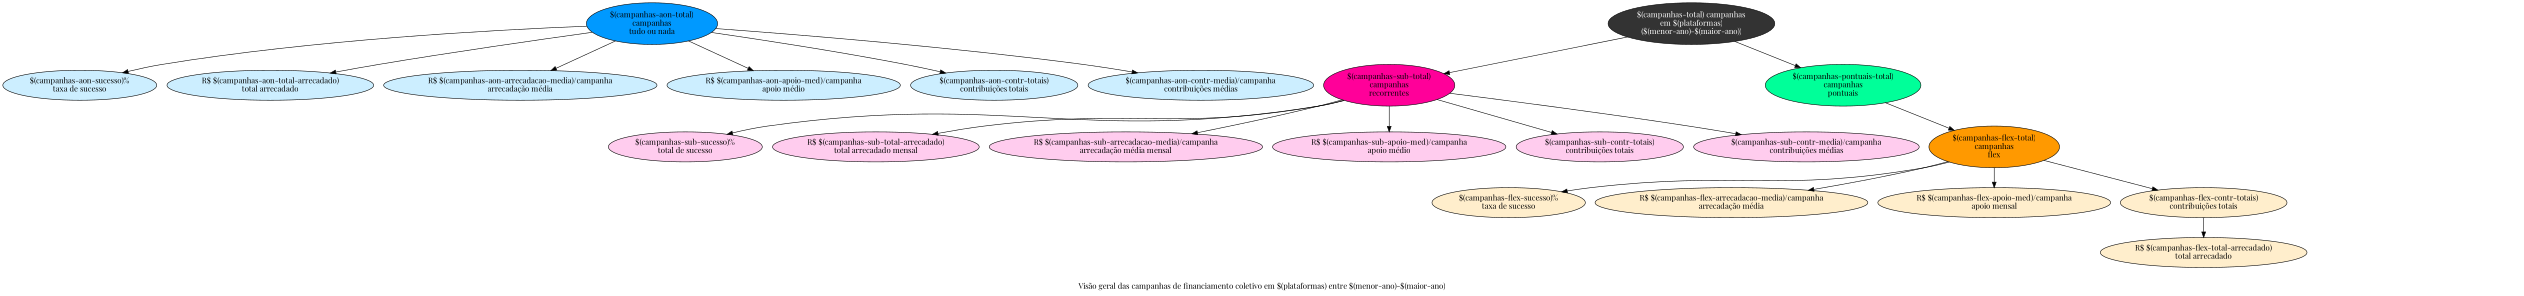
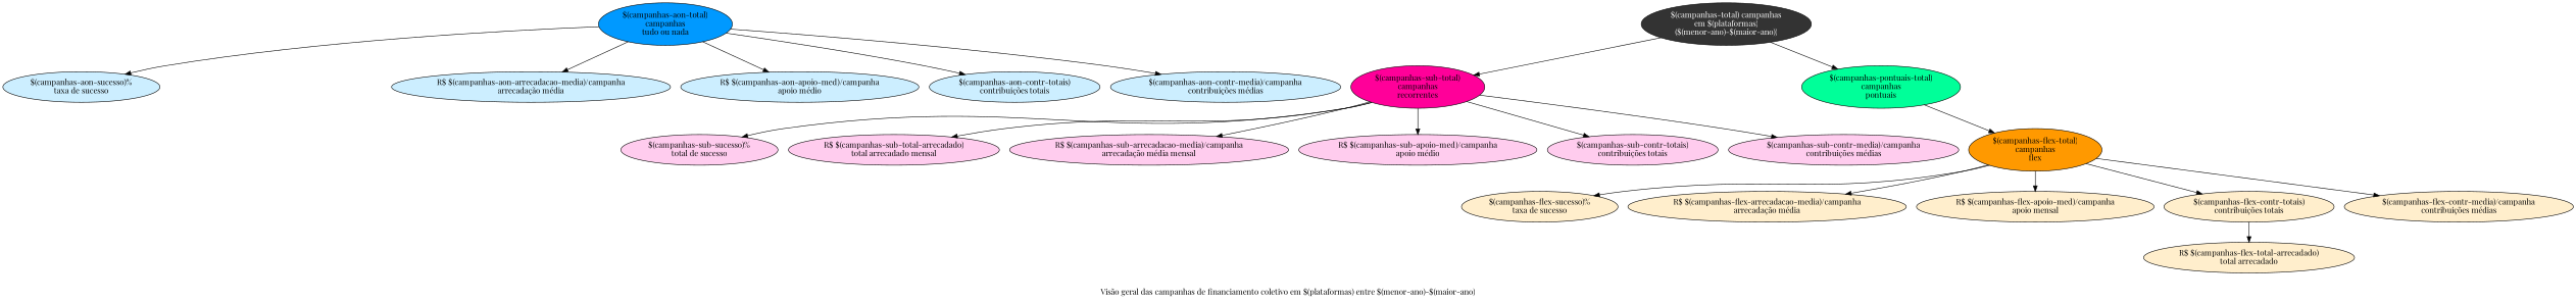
  digraph {
    fontname="Playfair Display"
    label="Visão geral das campanhas de financiamento coletivo em $(plataformas) entre $(menor-ano)-$(maior-ano)"
    rankdir=TB
    node [fillcolor="#cceeff" fontname="Playfair Display" style=filled]
    edge [fontname="Playfair Display"]
    n1 [fillcolor="#0099ff" label="$(campanhas-aon-total)\ncampanhas\ntudo ou nada"]
    n2 [label="$(campanhas-aon-sucesso)%\ntaxa de sucesso"]
-   n3 [label="R$ $(campanhas-aon-total-arrecadado)\ntotal arrecadado"]
    n4 [label="R$ $(campanhas-aon-arrecadacao-media)/campanha\narrecadação média"]
    n5 [label="R$ $(campanhas-aon-apoio-med)/campanha\napoio médio"]
    n6 [label="$(campanhas-aon-contr-totais)\ncontribuições totais"]
    n7 [label="$(campanhas-aon-contr-media)/campanha\ncontribuições médias"]
    n8 [fillcolor="#ff9900" label="$(campanhas-flex-total)\ncampanhas\nflex"]
    n9 [fillcolor="#ffeecc" label="$(campanhas-flex-sucesso)%\ntaxa de sucesso"]
    n10 [fillcolor="#ffeecc" label="R$ $(campanhas-flex-total-arrecadado)\ntotal arrecadado"]
    n11 [fillcolor="#ffeecc" label="R$ $(campanhas-flex-arrecadacao-media)/campanha\narrecadação média"]
    n12 [fillcolor="#ffeecc" label="R$ $(campanhas-flex-apoio-med)/campanha\napoio mensal"]
    n13 [fillcolor="#ffeecc" label="$(campanhas-flex-contr-totais)\ncontribuições totais"]
+   n14 [fillcolor="#ffeecc" label="$(campanhas-flex-contr-media)/campanha\ncontribuições médias"]
    n15 [fillcolor="#ff0099" label="$(campanhas-sub-total)\ncampanhas\nrecorrentes"]
    n16 [fillcolor="#ffccee" label="$(campanhas-sub-sucesso)%\ntotal de sucesso"]
    n17 [fillcolor="#ffccee" label="R$ $(campanhas-sub-total-arrecadado)\ntotal arrecadado mensal"]
    n18 [fillcolor="#ffccee" label="R$ $(campanhas-sub-arrecadacao-media)/campanha\narrecadação média mensal"]
    n19 [fillcolor="#ffccee" label="R$ $(campanhas-sub-apoio-med)/campanha\napoio médio"]
    n20 [fillcolor="#ffccee" label="$(campanhas-sub-contr-totais)\ncontribuições totais"]
    n21 [fillcolor="#ffccee" label="$(campanhas-sub-contr-media)/campanha\ncontribuições médias"]
    n22 [fillcolor="#333333" fontcolor=white label="$(campanhas-total) campanhas\nem $(plataformas)\n($(menor-ano)-$(maior-ano))"]
    n23 [fillcolor="#00ff99" label="$(campanhas-pontuais-total)\ncampanhas\npontuais"]
    subgraph sub_1 {
      bgcolor=lightblue
      n1
      n2
-     n3
      n4
      n5
      n6
      n7
    }
    subgraph sub_2 {
      bgcolor=red
      n8
      n9
      n10
      n11
      n12
      n13
+     n14
    }
    subgraph sub_3 {
      bgcolor=green
      n15
      n16
      n17
      n18
      n19
      n20
      n21
    }
    n1 -> n2
-   n1 -> n3
    n1 -> n4
    n1 -> n5
    n1 -> n6
    n1 -> n7
    n8 -> n9
    n8 -> n11
    n8 -> n12
    n8 -> n13
+   n8 -> n14
    n13 -> n10
    n15 -> n16
    n15 -> n17
    n15 -> n18
    n15 -> n19
    n15 -> n20
    n15 -> n21
    n22 -> n15
    n22 -> n23
    n23 -> n8
  }
